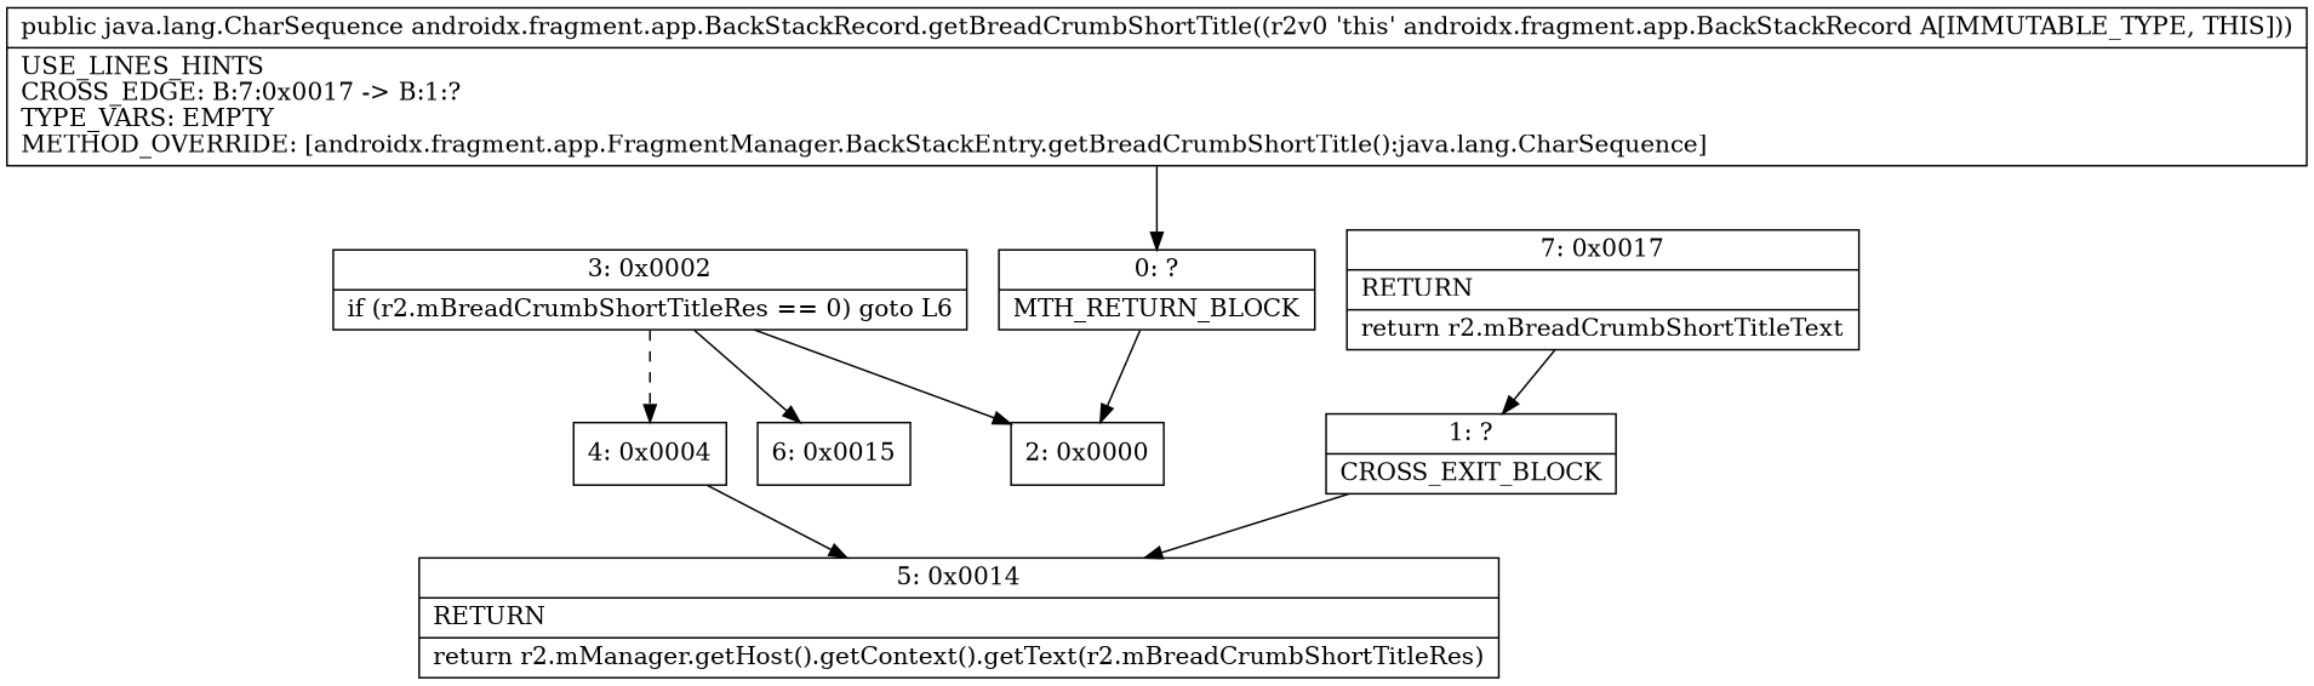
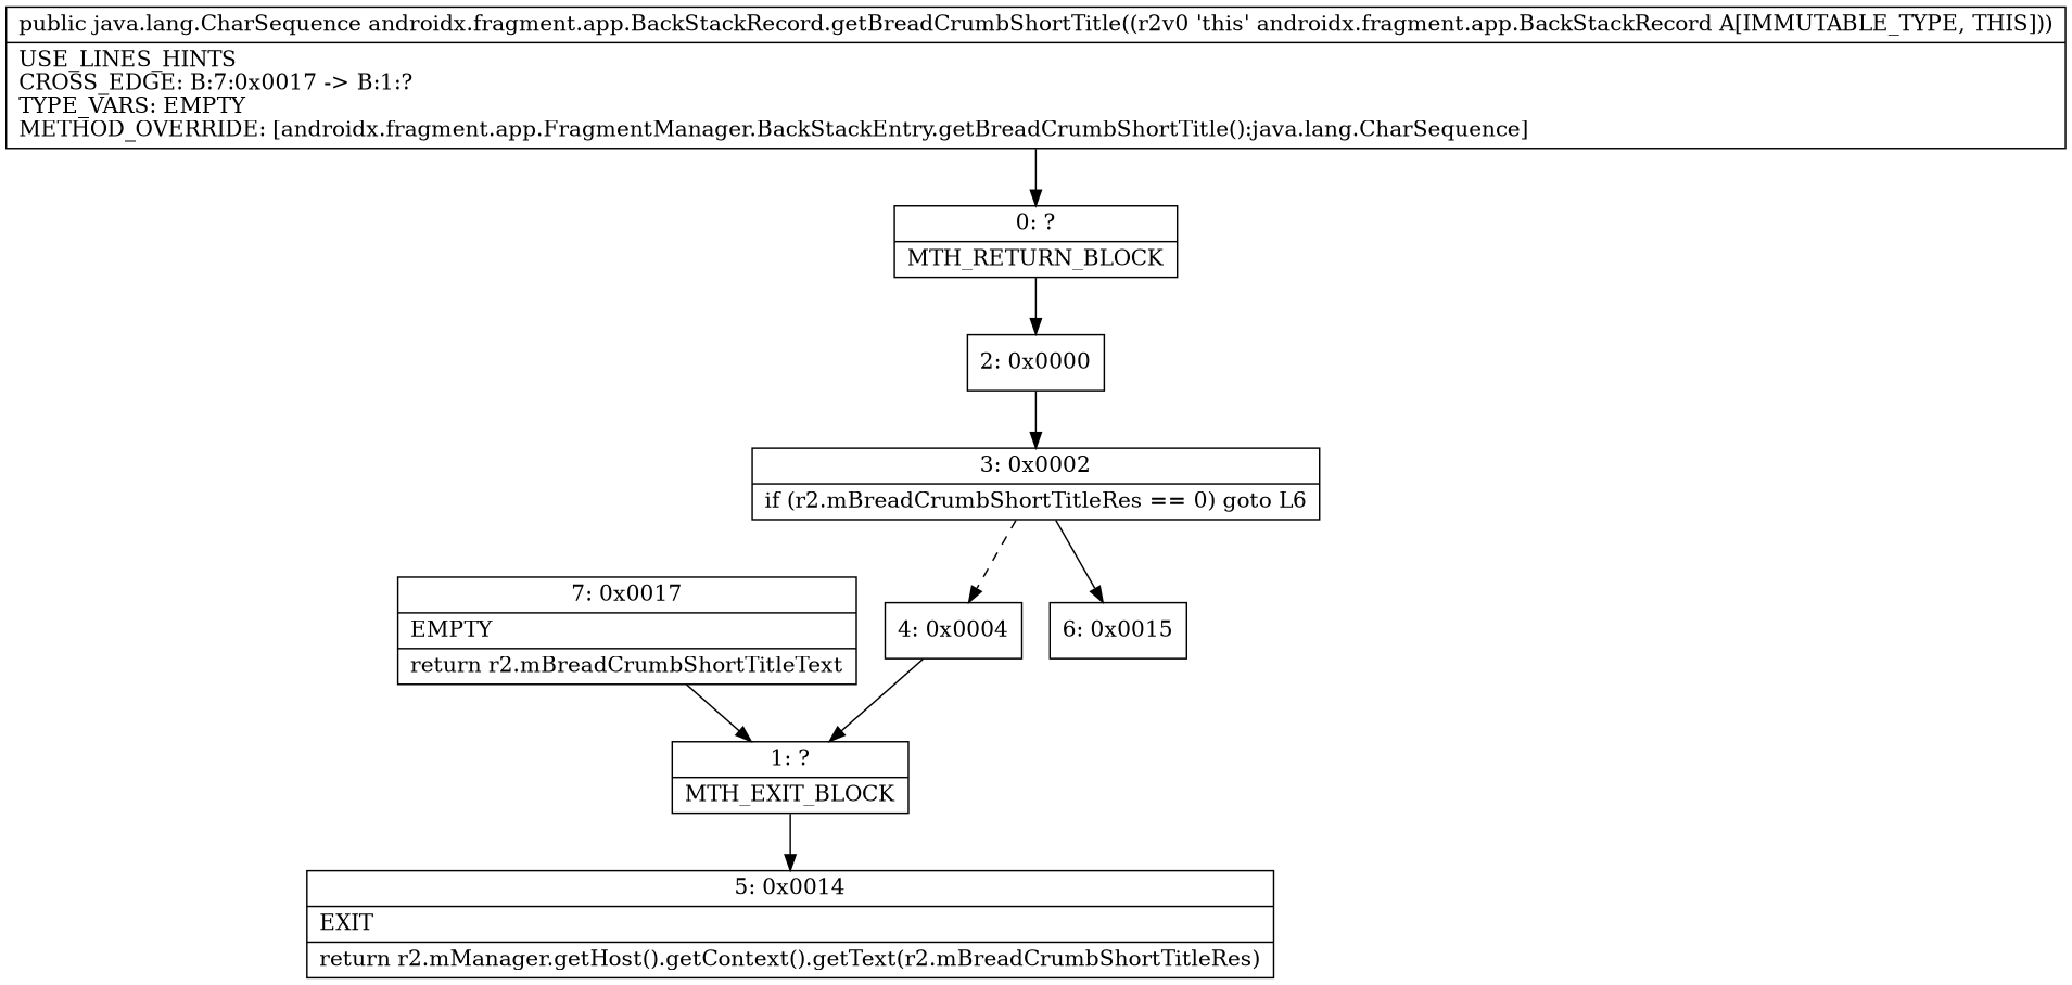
  digraph {
    node [shape=record]
    n1 [label="{0\:\ ?|MTH_RETURN_BLOCK\l}"]
    n2 [label="{2\:\ 0x0000}"]
    n3 [label="{3\:\ 0x0002|if (r2.mBreadCrumbShortTitleRes == 0) goto L6\l}"]
    n4 [label="{4\:\ 0x0004}"]
    n5 [label="{6\:\ 0x0015}"]
-   n6 [label="{5\:\ 0x0014|RETURN\l|return r2.mManager.getHost().getContext().getText(r2.mBreadCrumbShortTitleRes)\l}"]
-   n7 [label="{1\:\ ?|CROSS_EXIT_BLOCK\l}"]
-   n8 [label="{7\:\ 0x0017|RETURN\l|return r2.mBreadCrumbShortTitleText\l}"]
+   n6 [label="{5\:\ 0x0014|EXIT\l|return r2.mManager.getHost().getContext().getText(r2.mBreadCrumbShortTitleRes)\l}"]
+   n7 [label="{1\:\ ?|MTH_EXIT_BLOCK\l}"]
+   n8 [label="{7\:\ 0x0017|EMPTY\l|return r2.mBreadCrumbShortTitleText\l}"]
    n9 [label="{public java.lang.CharSequence androidx.fragment.app.BackStackRecord.getBreadCrumbShortTitle((r2v0 'this' androidx.fragment.app.BackStackRecord A[IMMUTABLE_TYPE, THIS]))  | USE_LINES_HINTS\lCROSS_EDGE: B:7:0x0017 \-\> B:1:?\lTYPE_VARS: EMPTY\lMETHOD_OVERRIDE: [androidx.fragment.app.FragmentManager.BackStackEntry.getBreadCrumbShortTitle():java.lang.CharSequence]\l}"]
    n1 -> n2
-   n3 -> n2
+   n2 -> n3
    n3 -> n4 [style=dashed]
    n3 -> n5
-   n4 -> n6
+   n4 -> n7
    n7 -> n6
    n8 -> n7
    n9 -> n1
  }
